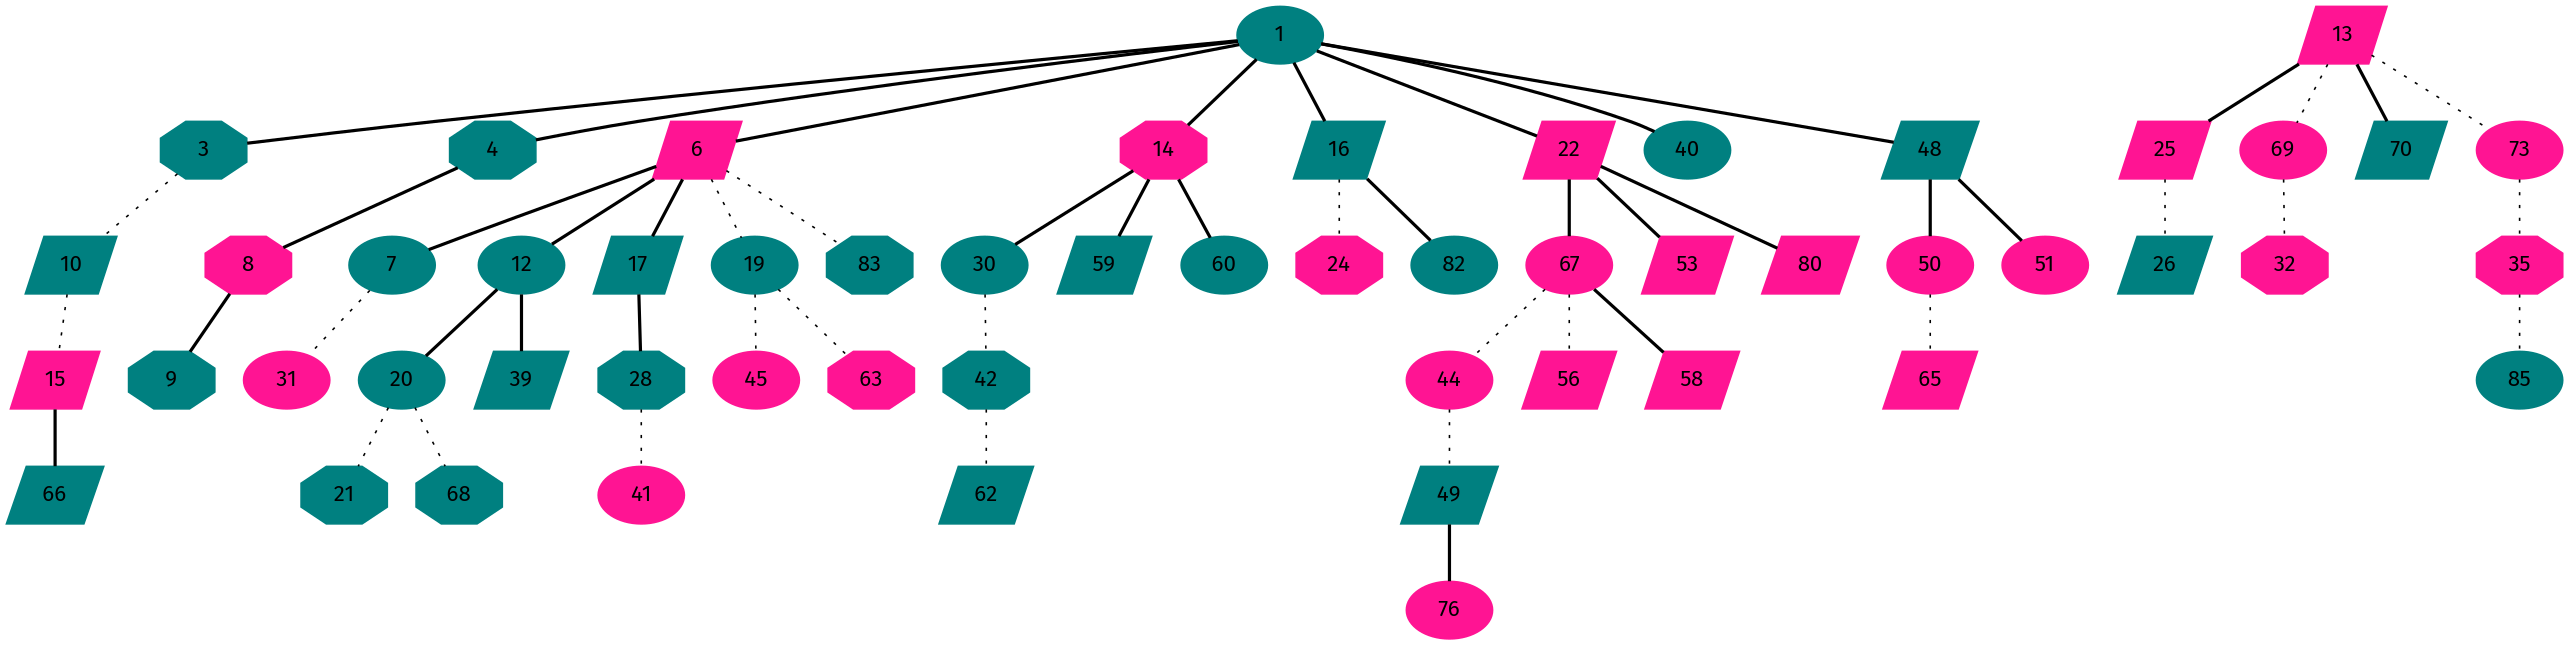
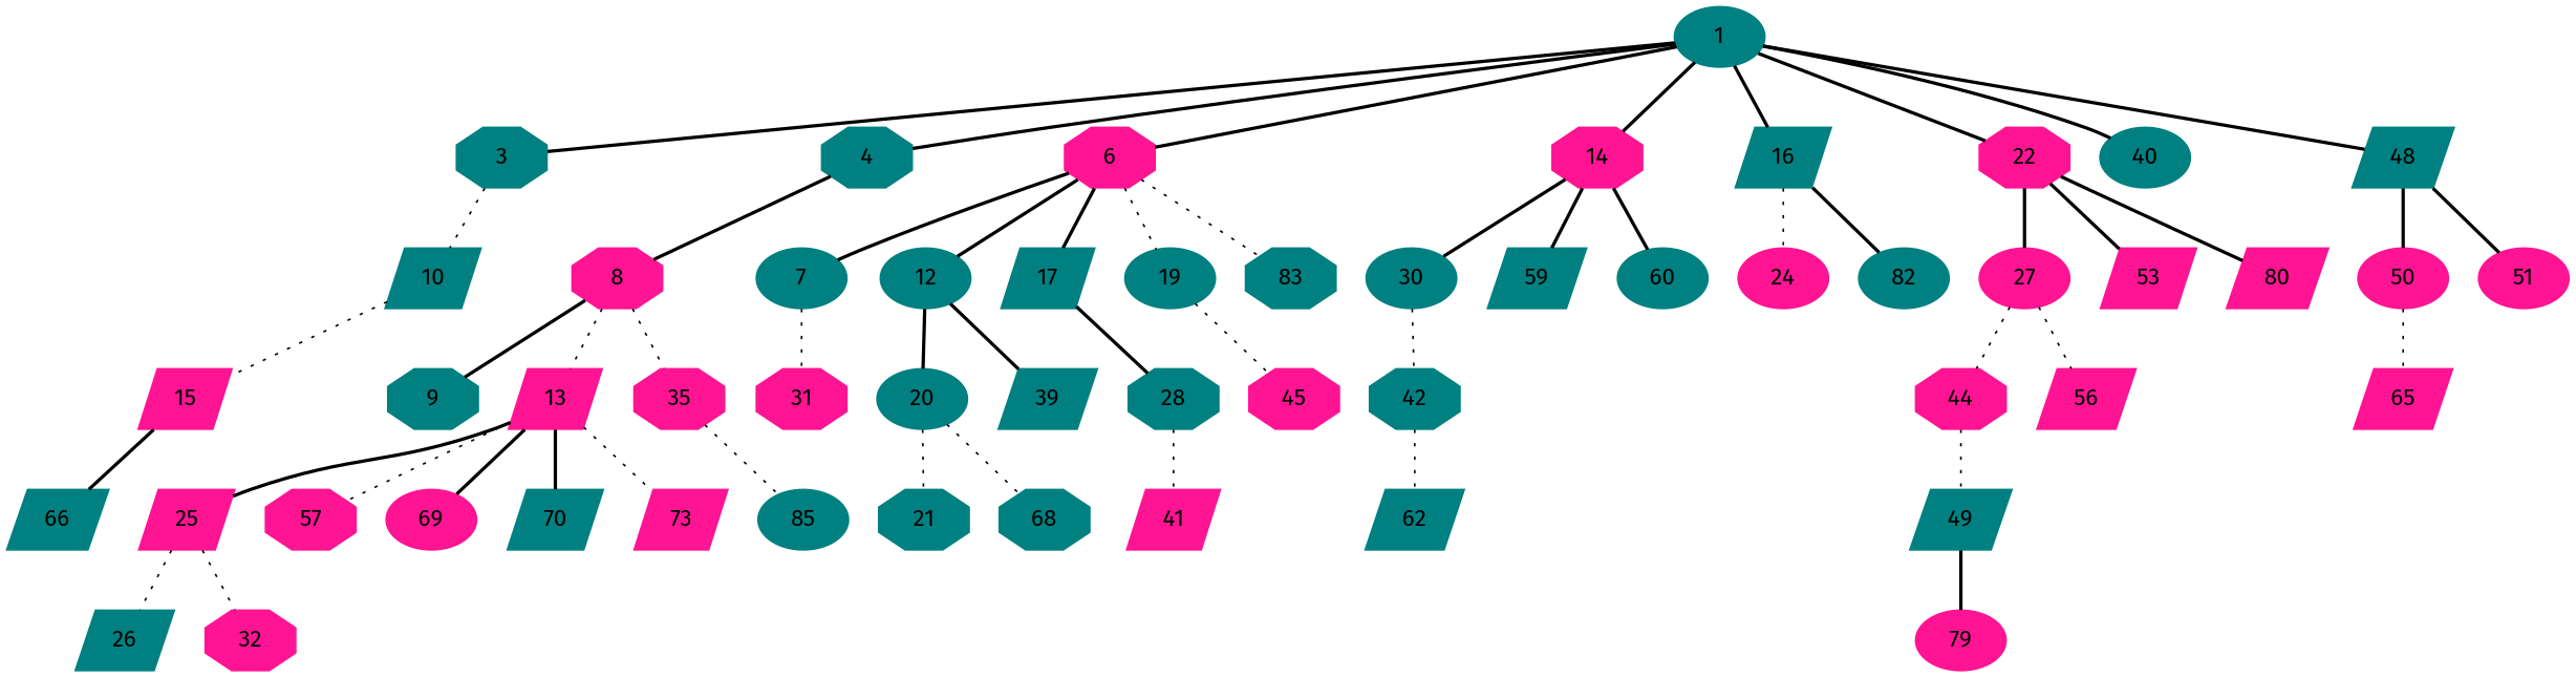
  graph {
    fontname="Fira Sans"
    node [color=teal fontname="Fira Sans" shape=parallelogram style=filled]
    edge [fontname="Fira Sans" style=bold]
    1 [shape=ellipse super="+2"]
    3 [shape=octagon super="+5"]
    4 [shape=octagon]
-   6 [color=deeppink super="+11"]
+   6 [color=deeppink shape=octagon super="+11"]
    14 [color=deeppink shape=octagon super="+18"]
    16 [super="+46"]
-   22 [color=deeppink super="+29"]
+   22 [color=deeppink shape=octagon super="+29"]
    40 [shape=ellipse super="+76"]
    48
    10
    8 [color=deeppink shape=octagon super="+71"]
    7 [shape=ellipse super="+64"]
    12 [shape=ellipse]
    17
    19 [shape=ellipse super="+38"]
    83 [shape=octagon]
    30 [shape=ellipse super="+36"]
    59
    60 [shape=ellipse super="+72"]
-   24 [color=deeppink shape=octagon]
+   24 [color=deeppink shape=ellipse]
    82 [shape=ellipse]
-   27 [color=deeppink shape=ellipse super="+33" label=67]
+   27 [color=deeppink shape=ellipse super="+33"]
    53 [color=deeppink]
    80 [color=deeppink]
    50 [color=deeppink shape=ellipse super="+67"]
    51 [color=deeppink shape=ellipse]
    15 [color=deeppink super="+52"]
    9 [shape=octagon super="+47"]
    13 [color=deeppink super="+43"]
    35 [color=deeppink shape=octagon super="+81"]
-   31 [color=deeppink shape=ellipse]
+   31 [color=deeppink shape=octagon]
    20 [shape=ellipse super="+23"]
    39 [super="+61"]
    28 [shape=octagon super="+37"]
-   45 [color=deeppink shape=ellipse]
-   63 [color=deeppink shape=octagon]
+   45 [color=deeppink shape=octagon]
    25 [color=deeppink super="+55"]
+   57 [color=deeppink shape=octagon]
    69 [color=deeppink shape=ellipse super="+78"]
    70
-   73 [color=deeppink shape=ellipse super="+77"]
+   73 [color=deeppink super="+77"]
    85 [shape=ellipse]
    66
    21 [shape=octagon]
    68 [shape=octagon]
    26 [super="+34"]
    32 [color=deeppink shape=octagon super="+54"]
    42 [shape=octagon]
-   41 [color=deeppink shape=ellipse]
-   44 [color=deeppink shape=ellipse]
+   41 [color=deeppink]
+   44 [color=deeppink shape=octagon]
    56 [color=deeppink]
-   58 [color=deeppink super="+75"]
    49 [super="+74"]
    62 [super="+84"]
-   79 [color=deeppink shape=ellipse label=76]
+   79 [color=deeppink shape=ellipse]
    65 [color=deeppink]
    1 -- 3
    1 -- 4
    1 -- 6
    1 -- 14
    1 -- 16
    1 -- 22
    1 -- 40
    1 -- 48
    3 -- 10 [style=dotted]
    4 -- 8
    6 -- 7
    6 -- 12
    6 -- 17
    6 -- 19 [style=dotted]
    6 -- 83 [style=dotted]
    14 -- 30
    14 -- 59
    14 -- 60
    16 -- 24 [style=dotted]
    16 -- 82
    22 -- 27
    22 -- 53
    22 -- 80
    48 -- 50
    48 -- 51
    10 -- 15 [style=dotted]
    8 -- 9
-   73 -- 35 [style=dotted]
+   8 -- 13 [style=dotted]
+   8 -- 35 [style=dotted]
    7 -- 31 [style=dotted]
    12 -- 20
    12 -- 39
    17 -- 28
    19 -- 45 [style=dotted]
-   19 -- 63 [style=dotted]
    30 -- 42 [style=dotted]
    27 -- 44 [style=dotted]
    27 -- 56 [style=dotted]
-   27 -- 58
    50 -- 65 [style=dotted]
    15 -- 66
    13 -- 25
-   13 -- 69 [style=dotted]
+   13 -- 57 [style=dotted]
+   13 -- 69
    13 -- 70
    13 -- 73 [style=dotted]
    35 -- 85 [style=dotted]
    20 -- 21 [style=dotted]
    20 -- 68 [style=dotted]
    28 -- 41 [style=dotted]
    25 -- 26 [style=dotted]
-   69 -- 32 [style=dotted]
+   25 -- 32 [style=dotted]
    42 -- 62 [style=dotted]
    44 -- 49 [style=dotted]
    49 -- 79
  }
